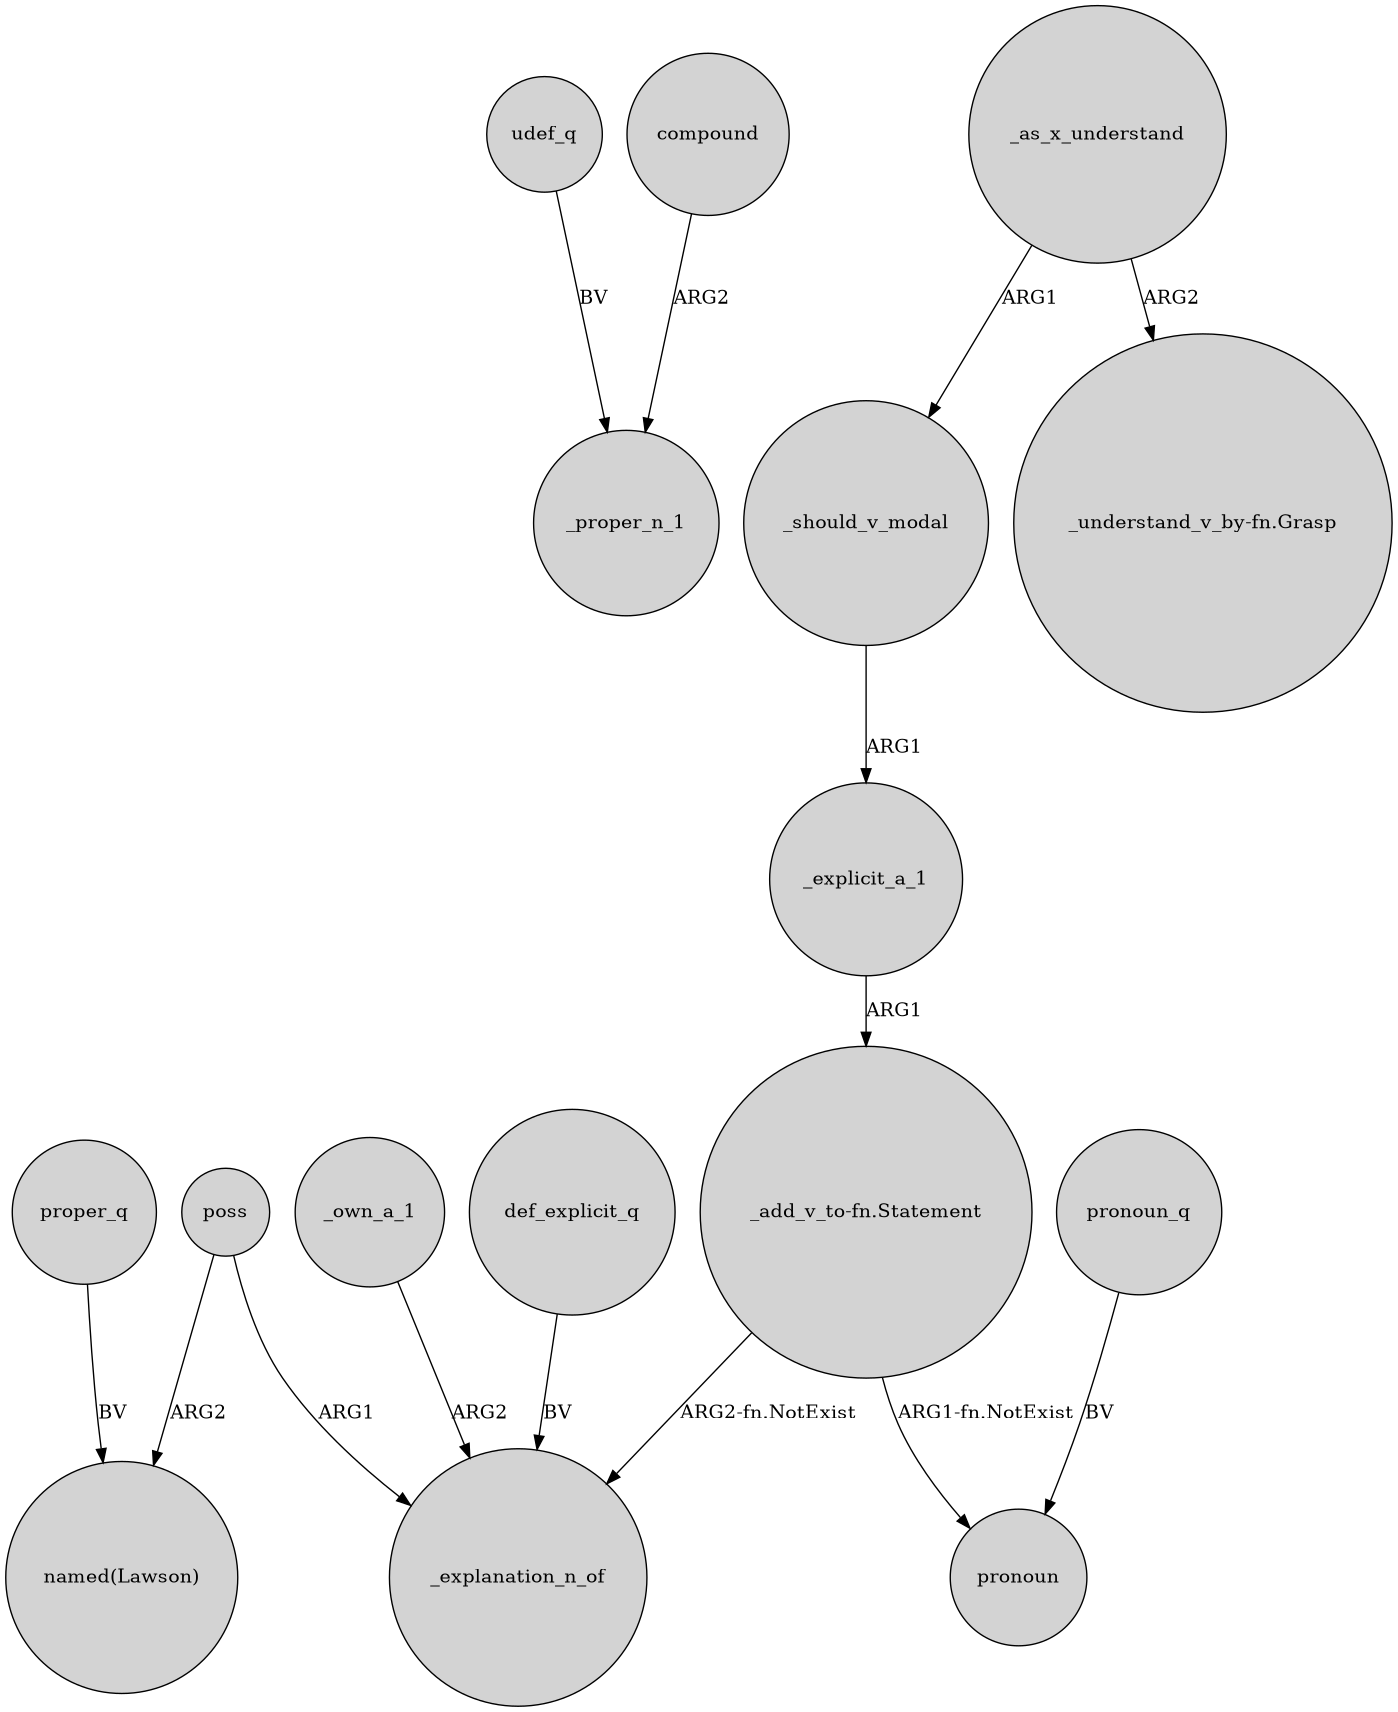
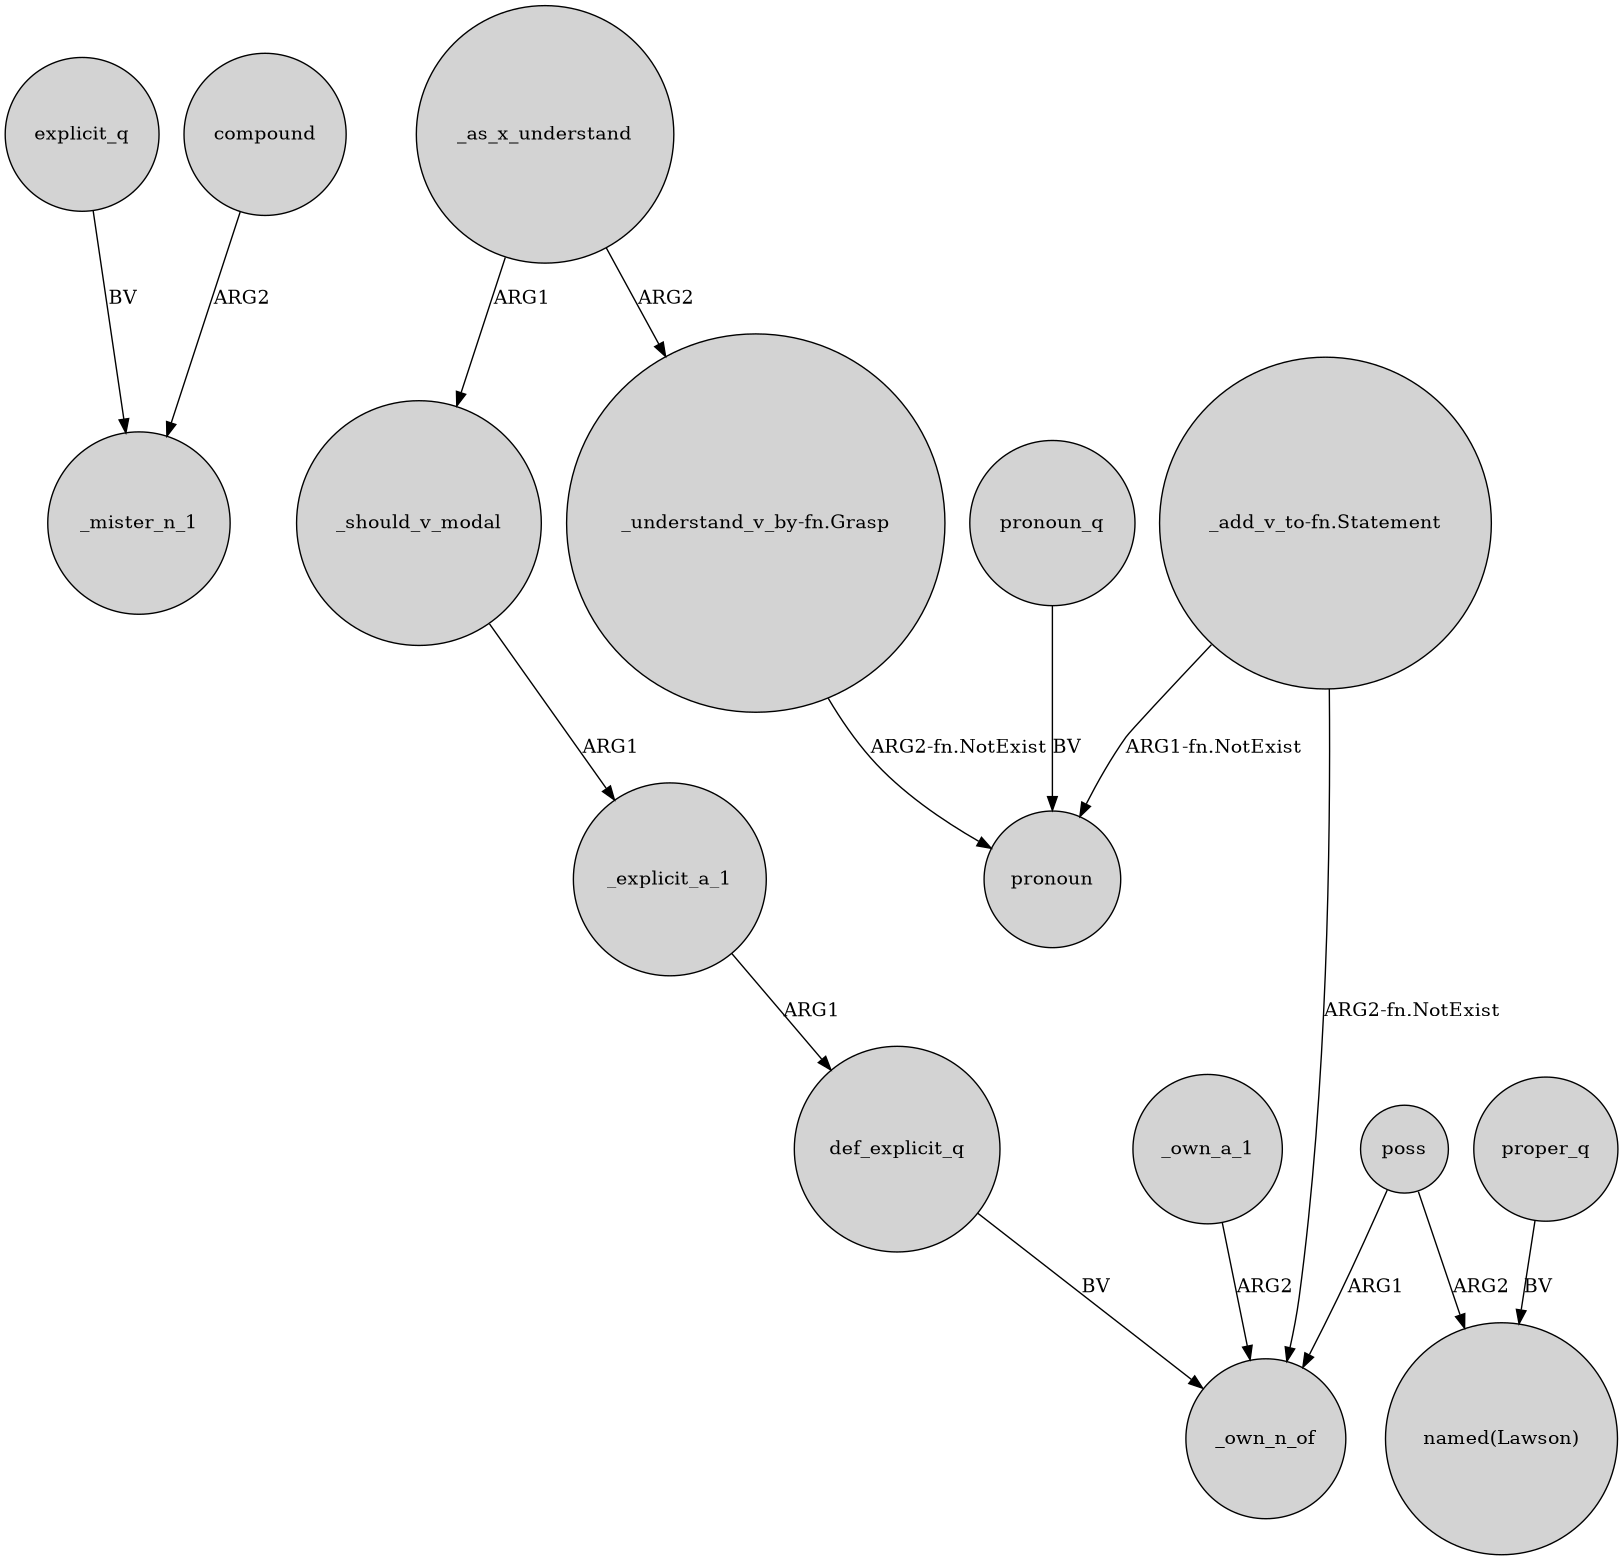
  digraph {
    node [shape=circle style=filled]
-   udef_q
-   _mister_n_1 [label=_proper_n_1]
+   udef_q [label=explicit_q]
+   _mister_n_1
    def_explicit_q
-   _explanation_n_of
+   _explanation_n_of [label=_own_n_of]
    _own_a_1
    n6 [label=_as_x_understand]
    "_understand_v_by-fn.Grasp"
    _should_v_modal
    n9 [label=pronoun]
    n10 [label=_explicit_a_1]
    "_add_v_to-fn.Statement"
    compound
    proper_q
    "named(Lawson)"
    poss
    pronoun_q
    udef_q -> _mister_n_1 [label=BV]
    def_explicit_q -> _explanation_n_of [label=BV]
    _own_a_1 -> _explanation_n_of [label=ARG2]
    n6 -> "_understand_v_by-fn.Grasp" [label=ARG2]
    n6 -> _should_v_modal [label=ARG1]
+   "_understand_v_by-fn.Grasp" -> n9 [label="ARG2-fn.NotExist"]
    _should_v_modal -> n10 [label=ARG1]
-   n10 -> "_add_v_to-fn.Statement" [label=ARG1]
+   n10 -> def_explicit_q [label=ARG1]
    "_add_v_to-fn.Statement" -> _explanation_n_of [label="ARG2-fn.NotExist"]
    "_add_v_to-fn.Statement" -> n9 [label="ARG1-fn.NotExist"]
    compound -> _mister_n_1 [label=ARG2]
    proper_q -> "named(Lawson)" [label=BV]
    poss -> _explanation_n_of [label=ARG1]
    poss -> "named(Lawson)" [label=ARG2]
    pronoun_q -> n9 [label=BV]
  }
